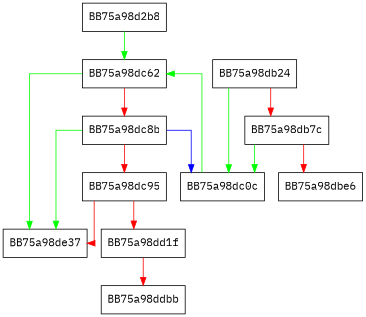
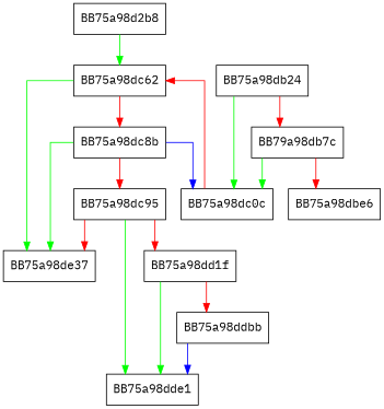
  digraph {
    fontname="IBM Plex Mono"
    splines=ortho
    node [fontname="IBM Plex Mono" shape=box]
    edge [color=red fontname="IBM Plex Mono"]
    n1 [label=BB75a98d2b8]
    BB75a98dc62
    BB75a98de37
    BB75a98dc8b
    BB75a98dc0c
    BB75a98dc95
    BB75a98db24
-   BB75a98db7c
+   BB75a98db7c [label=BB79a98db7c]
    BB75a98dbe6
+   BB75a98dde1
    BB75a98dd1f
    BB75a98ddbb
    n1 -> BB75a98dc62 [color=green]
    BB75a98dc62 -> BB75a98de37 [color=green]
    BB75a98dc62 -> BB75a98dc8b
    BB75a98dc8b -> BB75a98de37 [color=green]
    BB75a98dc8b -> BB75a98dc0c [color=blue]
    BB75a98dc8b -> BB75a98dc95
-   BB75a98dc0c -> BB75a98dc62 [color=green]
+   BB75a98dc0c -> BB75a98dc62
    BB75a98dc95 -> BB75a98de37
+   BB75a98dc95 -> BB75a98dde1 [color=green]
    BB75a98dc95 -> BB75a98dd1f
    BB75a98db24 -> BB75a98dc0c [color=green]
    BB75a98db24 -> BB75a98db7c
    BB75a98db7c -> BB75a98dc0c [color=green]
    BB75a98db7c -> BB75a98dbe6
+   BB75a98dd1f -> BB75a98dde1 [color=green]
    BB75a98dd1f -> BB75a98ddbb
+   BB75a98ddbb -> BB75a98dde1 [color=blue]
  }
